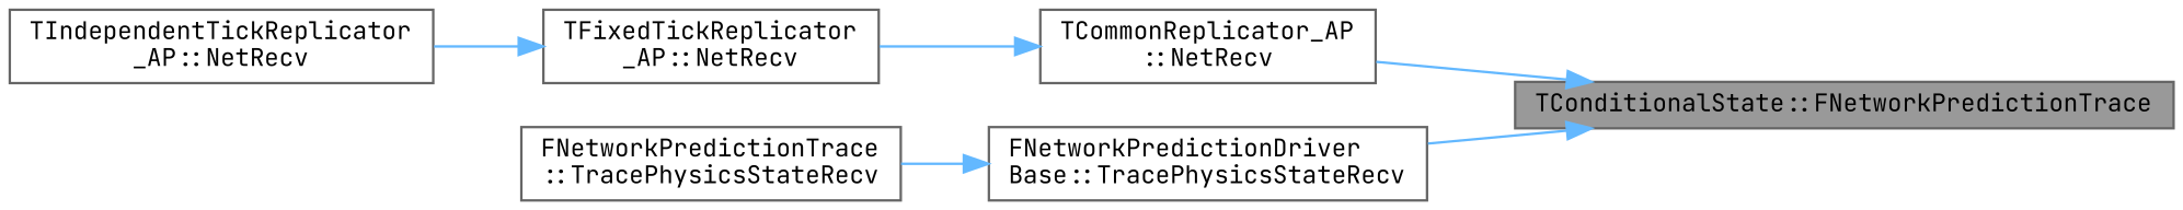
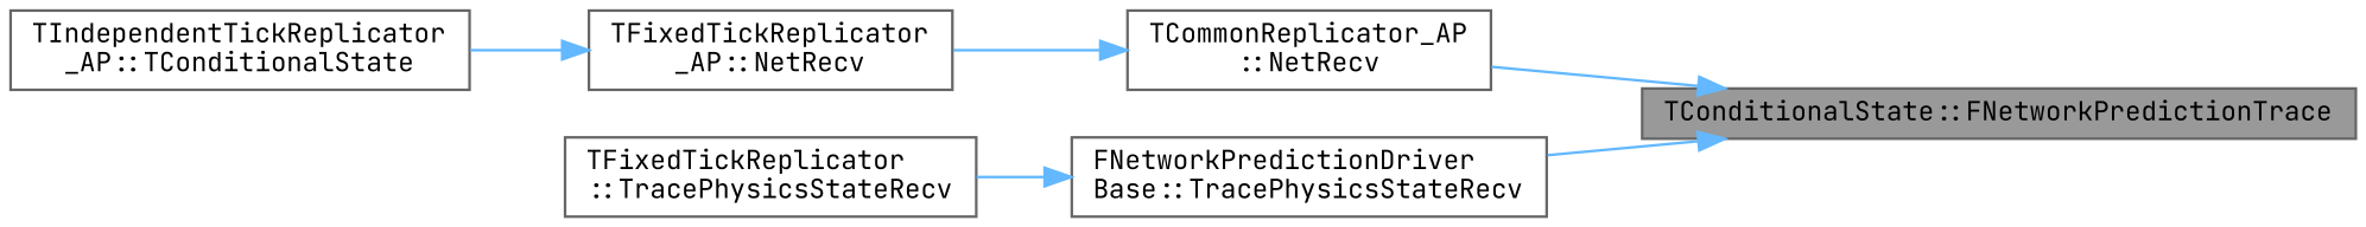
  digraph {
    fontname="JetBrains Mono"
    rankdir=RL
    node [color=grey40 fillcolor=white fontname="JetBrains Mono" fontsize=10 shape=box style=filled]
    edge [color=steelblue1 dir=back fontname="JetBrains Mono" fontsize=10 labelfontname=Helvetica labelfontsize=10 style=solid]
    n1 [color=gray40 fillcolor=grey60 fontcolor=black height=0.2 label="TConditionalState::FNetworkPredictionTrace" width=0.4]
    n2 [height=0.2 label="TCommonReplicator_AP\l::NetRecv" width=0.4]
    n3 [height=0.2 label="FNetworkPredictionDriver\lBase::TracePhysicsStateRecv" width=0.4]
    n4 [height=0.2 label="TFixedTickReplicator\l_AP::NetRecv" width=0.4]
-   n5 [height=0.2 label="FNetworkPredictionTrace\l::TracePhysicsStateRecv" width=0.4]
-   n6 [height=0.2 label="TIndependentTickReplicator\l_AP::NetRecv" width=0.4]
+   n5 [height=0.2 label="TFixedTickReplicator\l::TracePhysicsStateRecv" width=0.4]
+   n6 [height=0.2 label="TIndependentTickReplicator\l_AP::TConditionalState" width=0.4]
    n1 -> n2
    n1 -> n3
    n2 -> n4
    n3 -> n5
    n4 -> n6
  }
